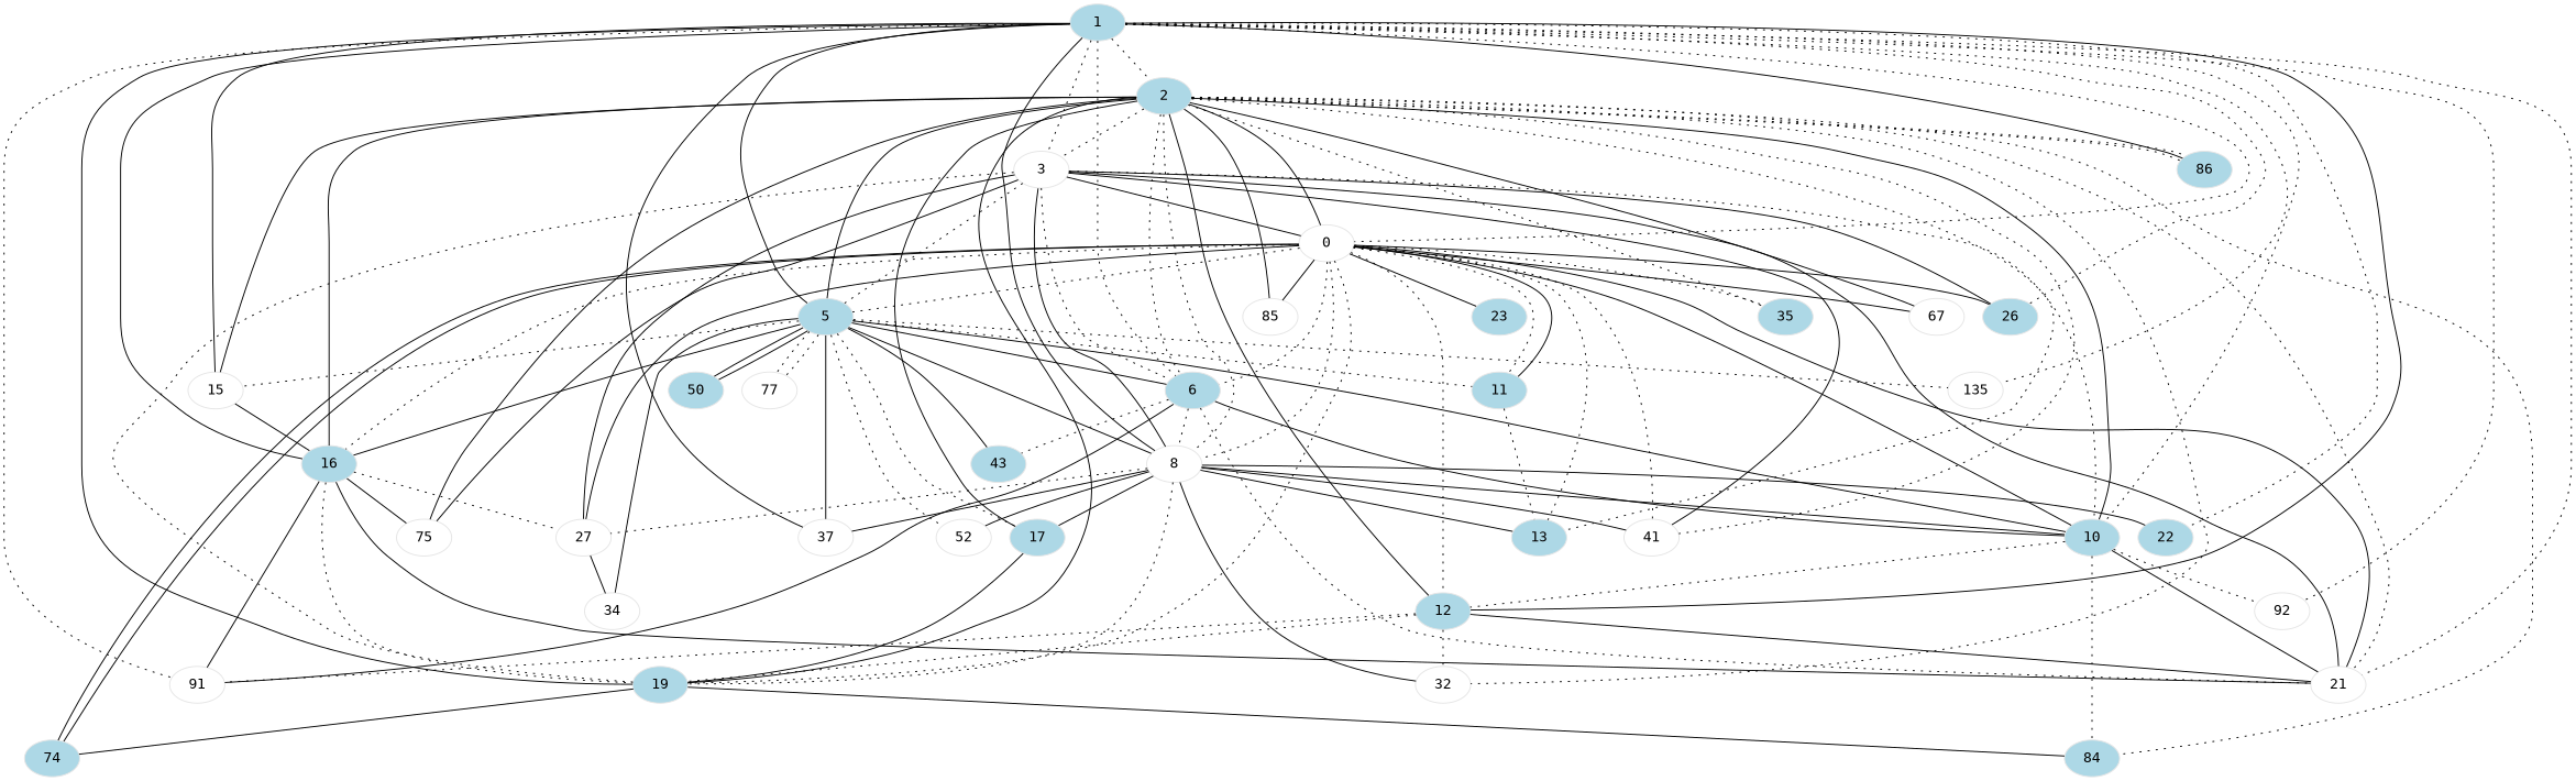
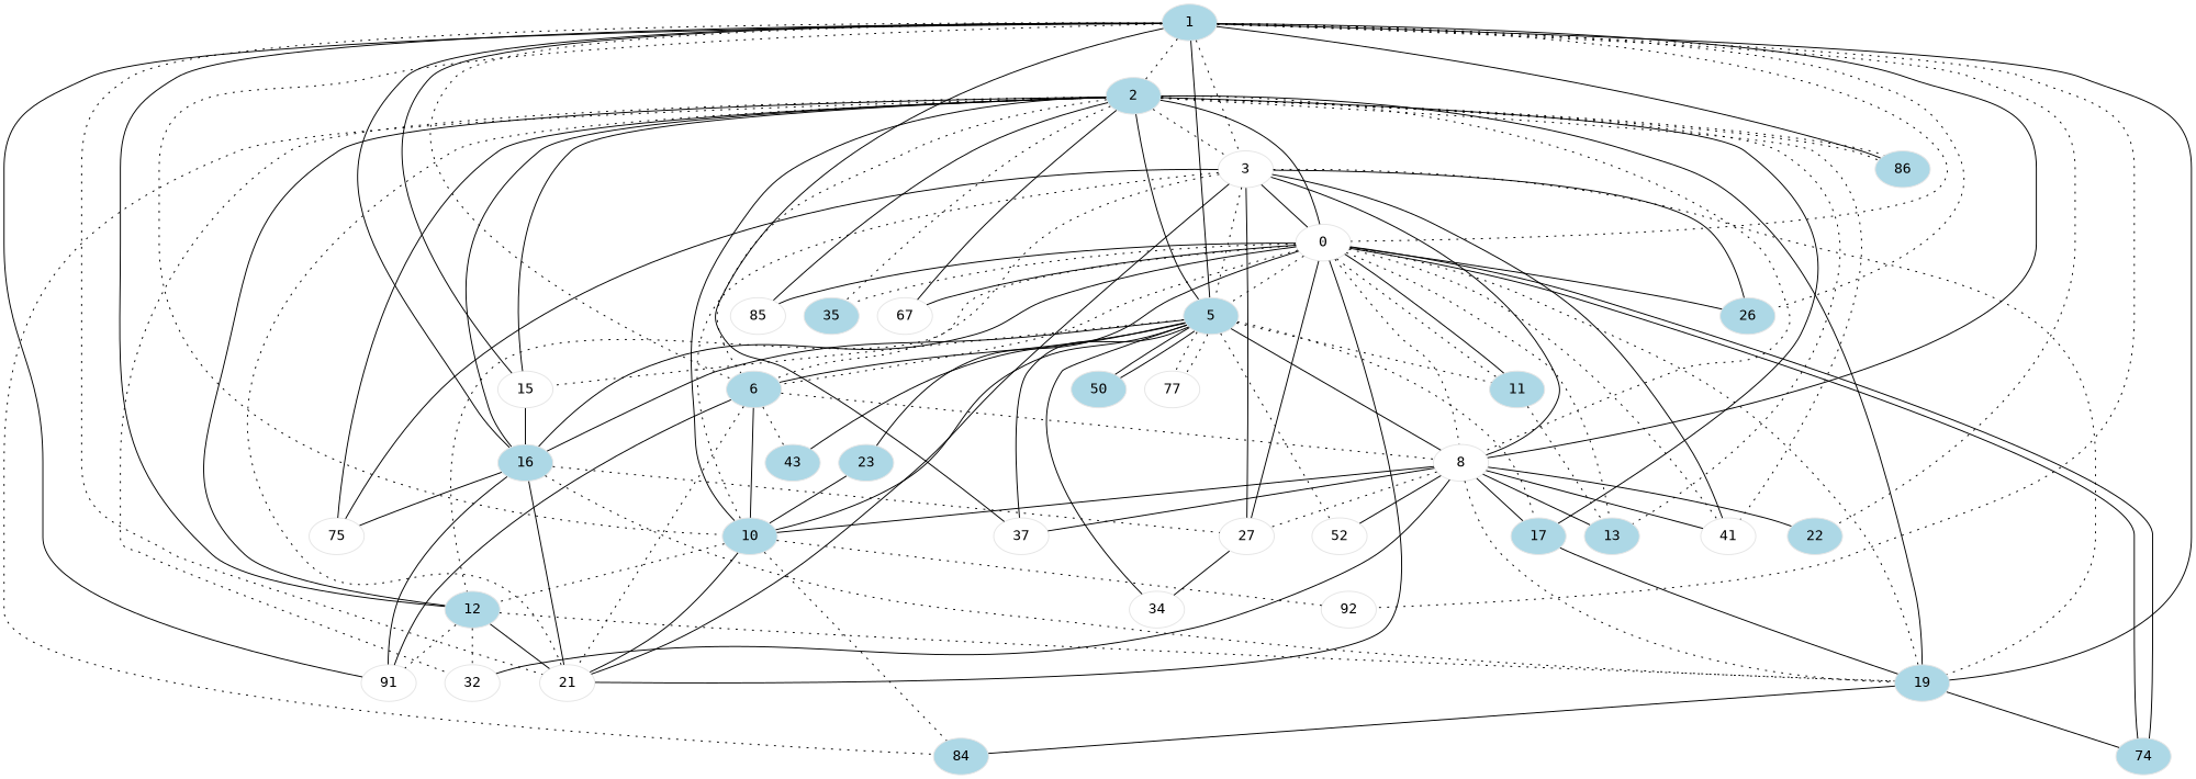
  graph {
    fontname="DejaVu Sans Mono"
    node [color=gray90 fillcolor=lightblue fontname="DejaVu Sans Mono" style=filled]
    edge [fontname="DejaVu Sans Mono" style=solid]
    1 [super="+39+53+38+87"]
    2 [super="+7+82+76"]
    3 [fillcolor=white super="+64+97+49+73+120"]
    n4 [fillcolor=white label=0 super="+44+9+111+45"]
    5 [super="+48"]
    6
    8 [fillcolor=white super="+51+122+18"]
    10
    12
    15 [fillcolor=white super="+47+29"]
    16 [super="+40+36+24"]
    19 [super="+20+63"]
    21 [fillcolor=white super="+116+110+99+58"]
    22
    26 [super="+130"]
    37 [fillcolor=white super="+121"]
    86 [super="+113"]
    91 [fillcolor=white super="+107"]
    92 [fillcolor=white]
-   135 [fillcolor=white]
    n21 [label=13 super="+126"]
    17 [super="+57"]
    n23 [fillcolor=white label=85]
    32 [fillcolor=white super="+132"]
    35
    41 [fillcolor=white super="+46+128+60"]
    67 [fillcolor=white]
    75 [fillcolor=white super="+139"]
    84
    27 [fillcolor=white super="+33"]
    11 [super="+54"]
    23
    74
    34 [fillcolor=white]
    43
    50
    52 [fillcolor=white]
    n38 [fillcolor=white label=77]
    1 -- 2 [style=dotted weight=8]
    1 -- 3 [style=dotted weight=3]
    1 -- n4 [style=dotted weight=4]
    1 -- 5 [weight=6]
    1 -- 6 [style=dotted weight=2]
    1 -- 8 [weight=4]
    1 -- 10 [style=dotted]
    1 -- 12
    1 -- 15
    1 -- 16
    1 -- 19 [weight=2]
    1 -- 21 [style=dotted]
    1 -- 22 [style=dotted]
    1 -- 26 [style=dotted]
    1 -- 37
    1 -- 86
-   1 -- 91 [style=dotted]
+   1 -- 91
    1 -- 92 [style=dotted]
-   1 -- 135 [style=dotted]
    2 -- 3 [style=dotted weight=4]
    2 -- n4 [weight=9]
    2 -- 5 [weight=2]
    2 -- 6 [style=dotted weight=2]
    2 -- 8 [style=dotted weight=2]
    2 -- 10 [weight=4]
    2 -- 12
    2 -- 15 [weight=2]
    2 -- 16 [weight=6]
    2 -- 19
    2 -- 21 [style=dotted weight=2]
    2 -- 86 [style=dotted]
    2 -- 86 [style=dotted]
    2 -- n21 [style=dotted]
    2 -- 17
    2 -- n23
    2 -- 32 [style=dotted]
    2 -- 35 [style=dotted]
    2 -- 41 [style=dotted]
    2 -- 67
    2 -- 75
    2 -- 84 [style=dotted]
    3 -- n4 [weight=6]
    3 -- 5 [style=dotted weight=3]
    3 -- 6 [style=dotted weight=2]
    3 -- 8
    3 -- 10 [style=dotted weight=2]
    3 -- 19 [style=dotted weight=3]
    3 -- 21
    3 -- 26 [weight=3]
    3 -- 41
    3 -- 75
    3 -- 27
    n4 -- 5 [style=dotted weight=2]
    n4 -- 6 [style=dotted weight=2]
    n4 -- 8 [style=dotted weight=2]
-   n4 -- 10 [weight=2]
+   23 -- 10 [weight=2]
    n4 -- 12 [style=dotted]
-   n4 -- 16 [style=dotted]
+   n4 -- 16
    n4 -- 19 [style=dotted]
    n4 -- 21
    n4 -- 26
    n4 -- n21 [style=dotted]
    n4 -- n23
    n4 -- 35 [style=dotted]
    n4 -- 41 [style=dotted weight=2]
    n4 -- 67
    n4 -- 27
    n4 -- 11 [style=dotted]
    n4 -- 11
    n4 -- 23 [weight=2]
    n4 -- 74
    n4 -- 74
    5 -- 6
    5 -- 8
    5 -- 10
    5 -- 15 [style=dotted weight=2]
    5 -- 16 [weight=2]
    5 -- 37
-   5 -- 135 [style=dotted]
    5 -- 17 [style=dotted]
    5 -- 11 [style=dotted weight=2]
    5 -- 34
    5 -- 43
    5 -- 50
    5 -- 50
    5 -- 52 [style=dotted]
    5 -- n38 [style=dotted]
    5 -- n38 [style=dotted]
    6 -- 8 [style=dotted weight=3]
    6 -- 10
    6 -- 21 [style=dotted]
    6 -- 91
    6 -- 43 [style=dotted]
    8 -- 10 [weight=2]
    8 -- 19 [style=dotted]
    8 -- 22
    8 -- 37
    8 -- n21
    8 -- 17 [weight=2]
    8 -- 32
    8 -- 41
    8 -- 27 [style=dotted weight=2]
    8 -- 52
    10 -- 12 [style=dotted]
    10 -- 21
    10 -- 92 [style=dotted]
    10 -- 84 [style=dotted]
    12 -- 19 [style=dotted]
    12 -- 21
    12 -- 91 [style=dotted]
    12 -- 32 [style=dotted]
    15 -- 16
    16 -- 19 [style=dotted]
    16 -- 21
    16 -- 91
    16 -- 75
    16 -- 27 [style=dotted]
    19 -- 84
    19 -- 74
    17 -- 19 [weight=2]
    27 -- 34
    11 -- n21 [style=dotted]
  }
